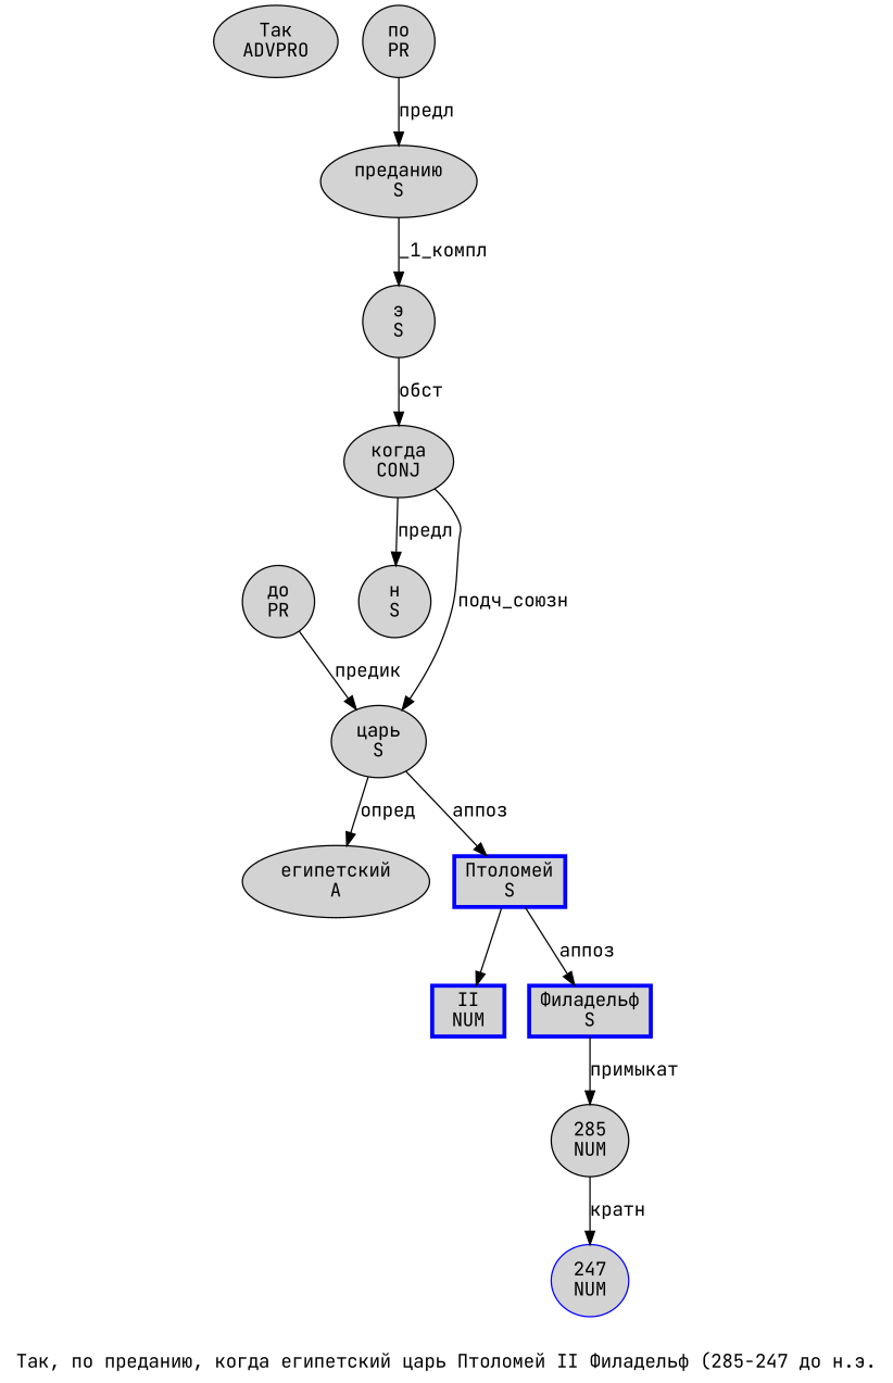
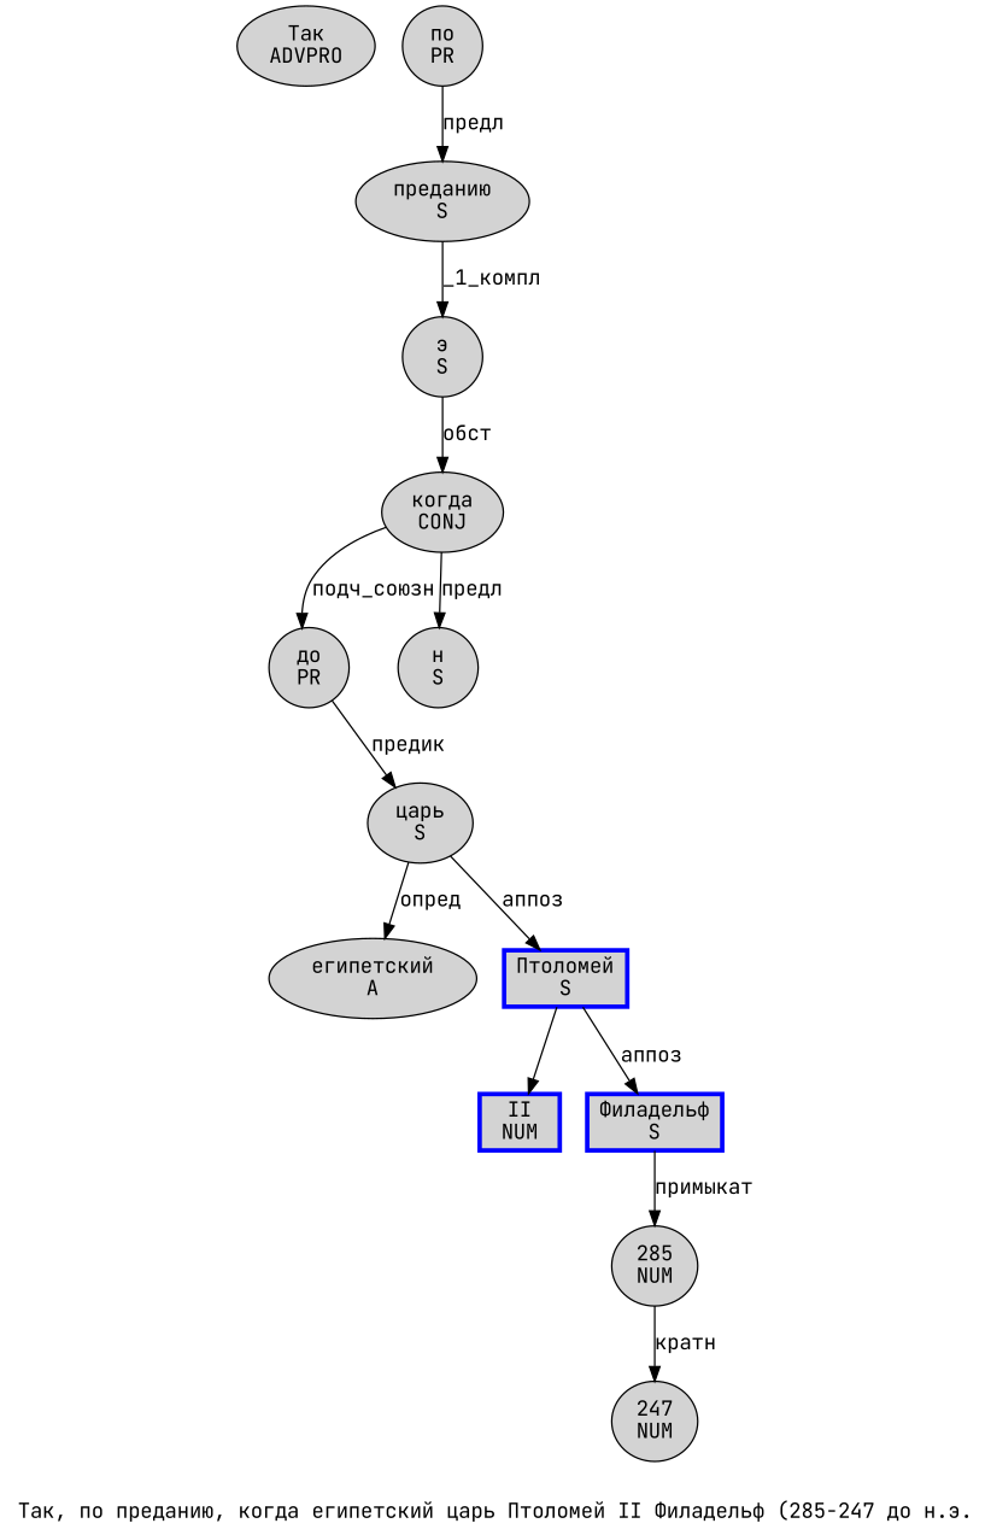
  digraph {
    fontname="JetBrains Mono"
    label="Так, по преданию, когда египетский царь Птоломей II Филадельф (285-247 до н.э."
    node [fillcolor=lightgray fontname="JetBrains Mono" penwidth=1 shape=ellipse style=filled]
    edge [fontname="JetBrains Mono"]
    n1 [label="Так\nADVPRO"]
    n2 [label="по\nPR"]
    n3 [label="преданию\nS"]
    n4 [label="э\nS"]
    n5 [label="когда\nCONJ"]
    n6 [label="до\nPR"]
    n7 [label="н\nS"]
    n8 [label="царь\nS"]
    n9 [label="египетский\nA"]
    n10 [color=blue label="Птоломей\nS" penwidth=3 shape=box]
    n11 [color=blue label="II\nNUM" penwidth=3 shape=box]
    n12 [color=blue label="Филадельф\nS" penwidth=3 shape=box]
    n13 [label="285\nNUM"]
-   n14 [label="247\nNUM" color=blue]
+   n14 [label="247\nNUM"]
    n2 -> n3 [label="предл"]
    n3 -> n4 [label="_1_компл"]
    n4 -> n5 [label="обст"]
-   n5 -> n8 [label="подч_союзн"]
+   n5 -> n6 [label="подч_союзн"]
    n5 -> n7 [label="предл"]
    n6 -> n8 [label="предик"]
    n8 -> n9 [label="опред"]
    n8 -> n10 [label="аппоз"]
    n10 -> n11
    n10 -> n12 [label="аппоз"]
    n12 -> n13 [label="примыкат"]
    n13 -> n14 [label="кратн"]
  }
